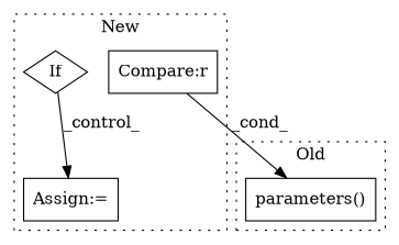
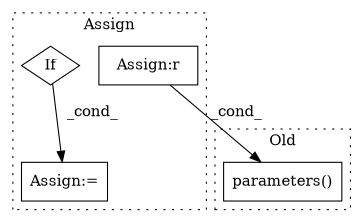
  digraph {
    node [shape=box]
    n1 [a=96 l="3,119" label=If s="6687,6877" shape=diamond]
-   n2 [a=40 l=62 label="Compare:r" s=6746]
+   n2 [a=40 l=62 label="Assign:r" s=6746]
    n3 [a=68 l=3 label="Assign:=" s=7164]
    n4 [a=75 l=28 label="parameters()" s=6723]
    subgraph cluster_1 {
-     label=New
+     label=Assign
      style=dotted
      n1
      n2
      n3
    }
    subgraph cluster_2 {
      label=Old
      style=dotted
      n4
    }
-   n1 -> n3 [label=_control_]
+   n1 -> n3 [label=_cond_]
    n2 -> n4 [label=_cond_]
  }
